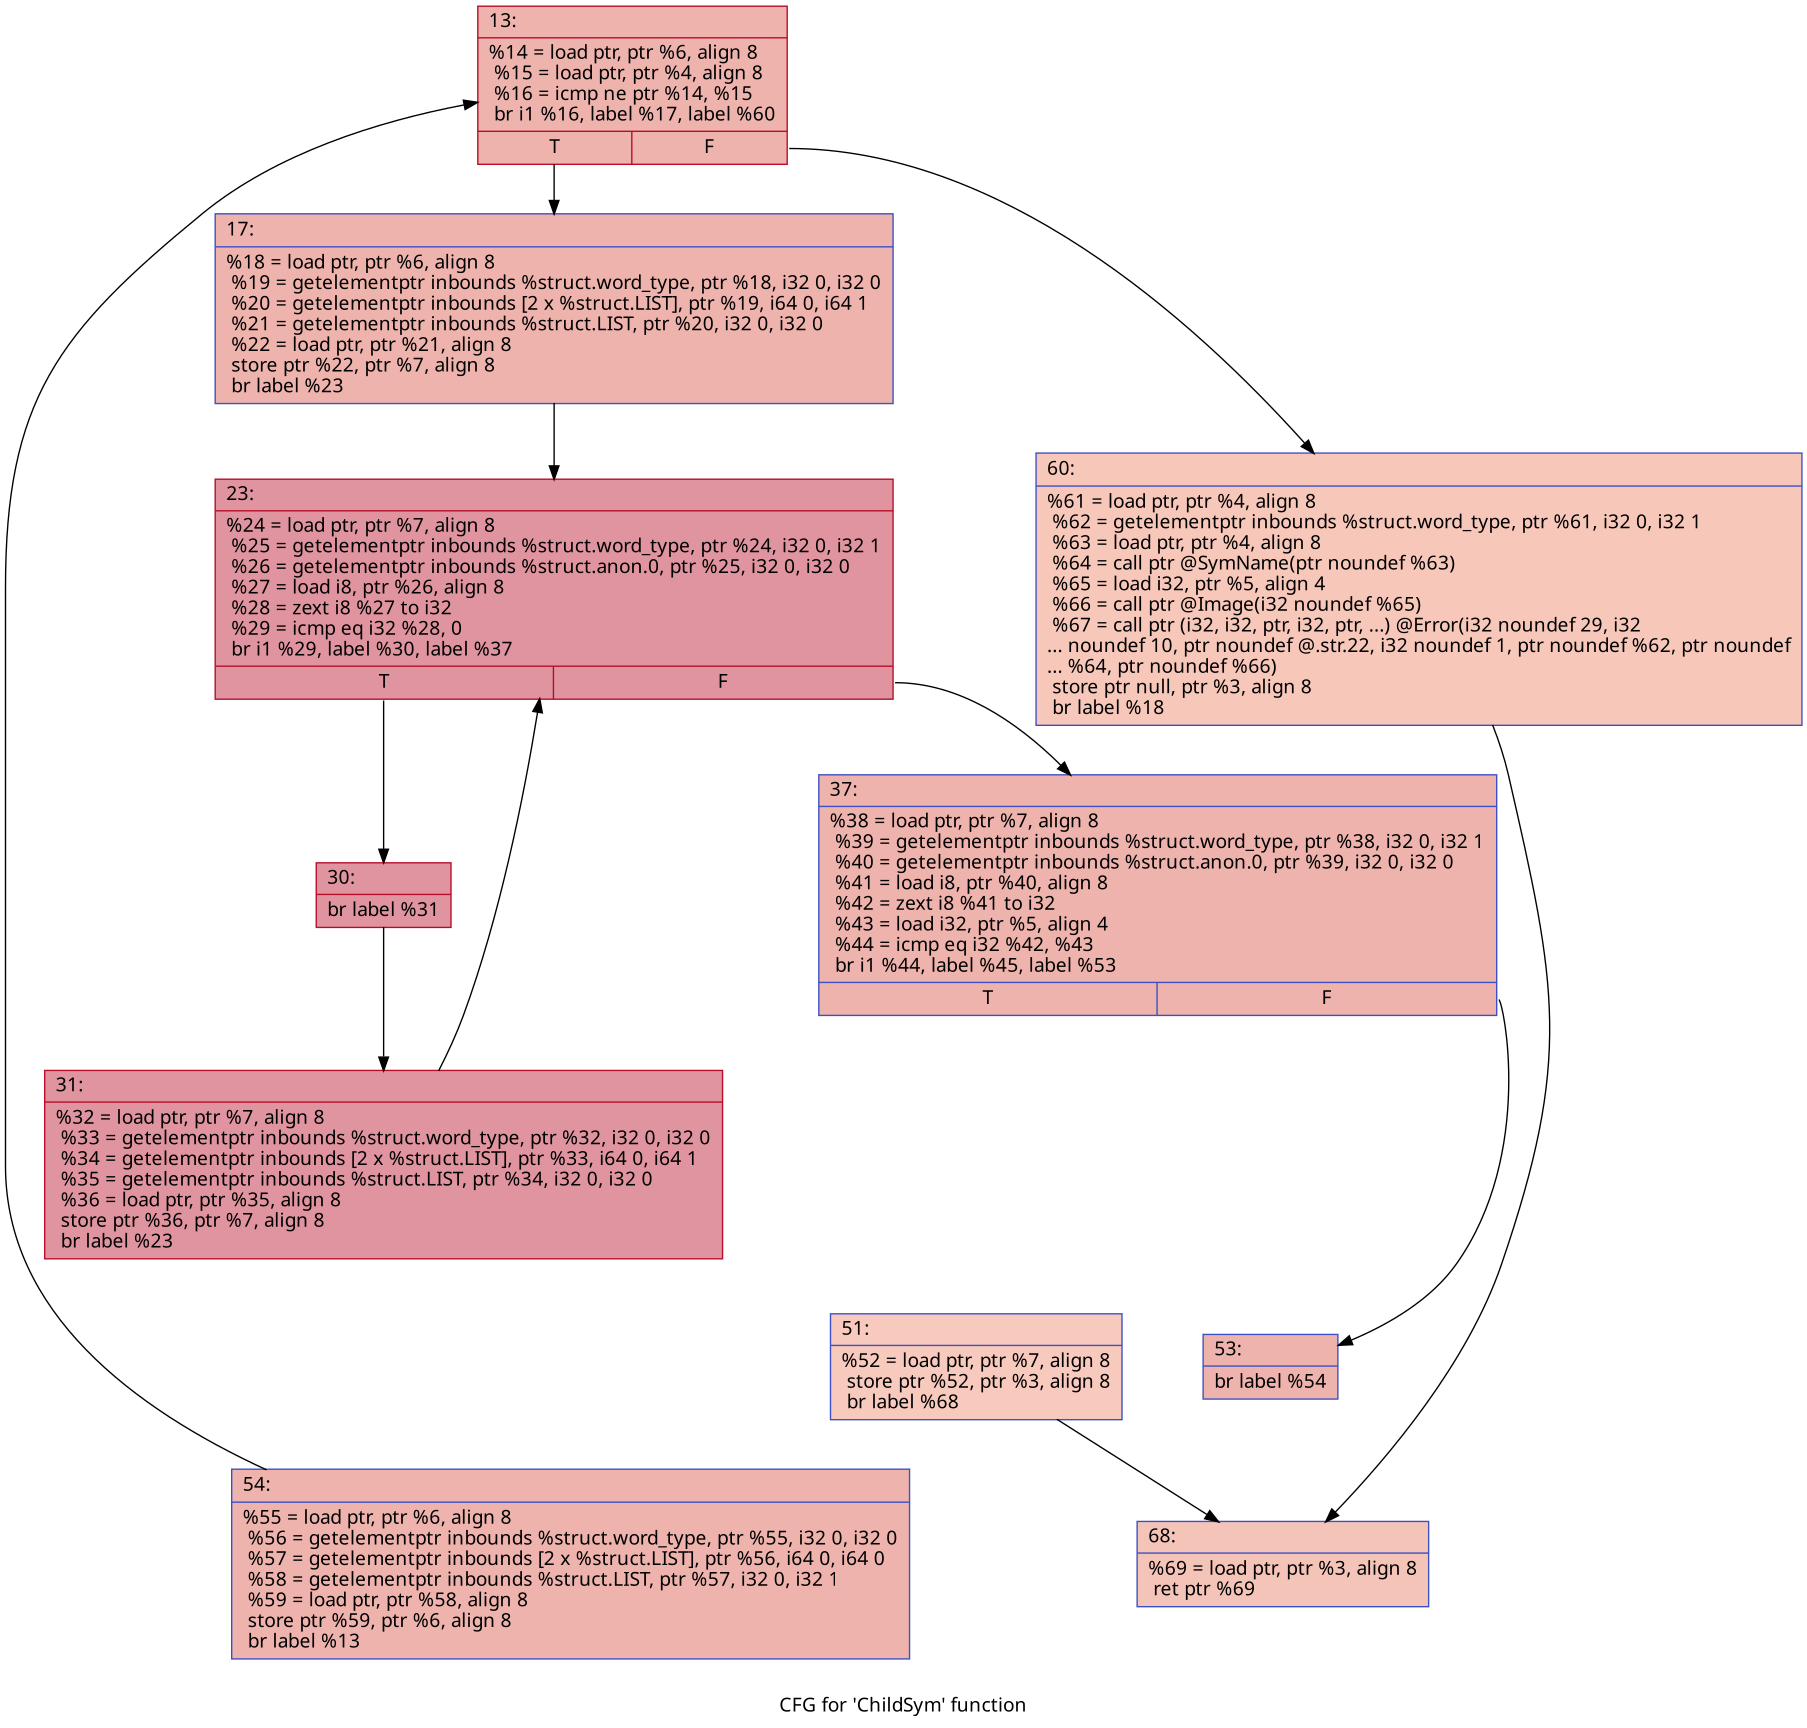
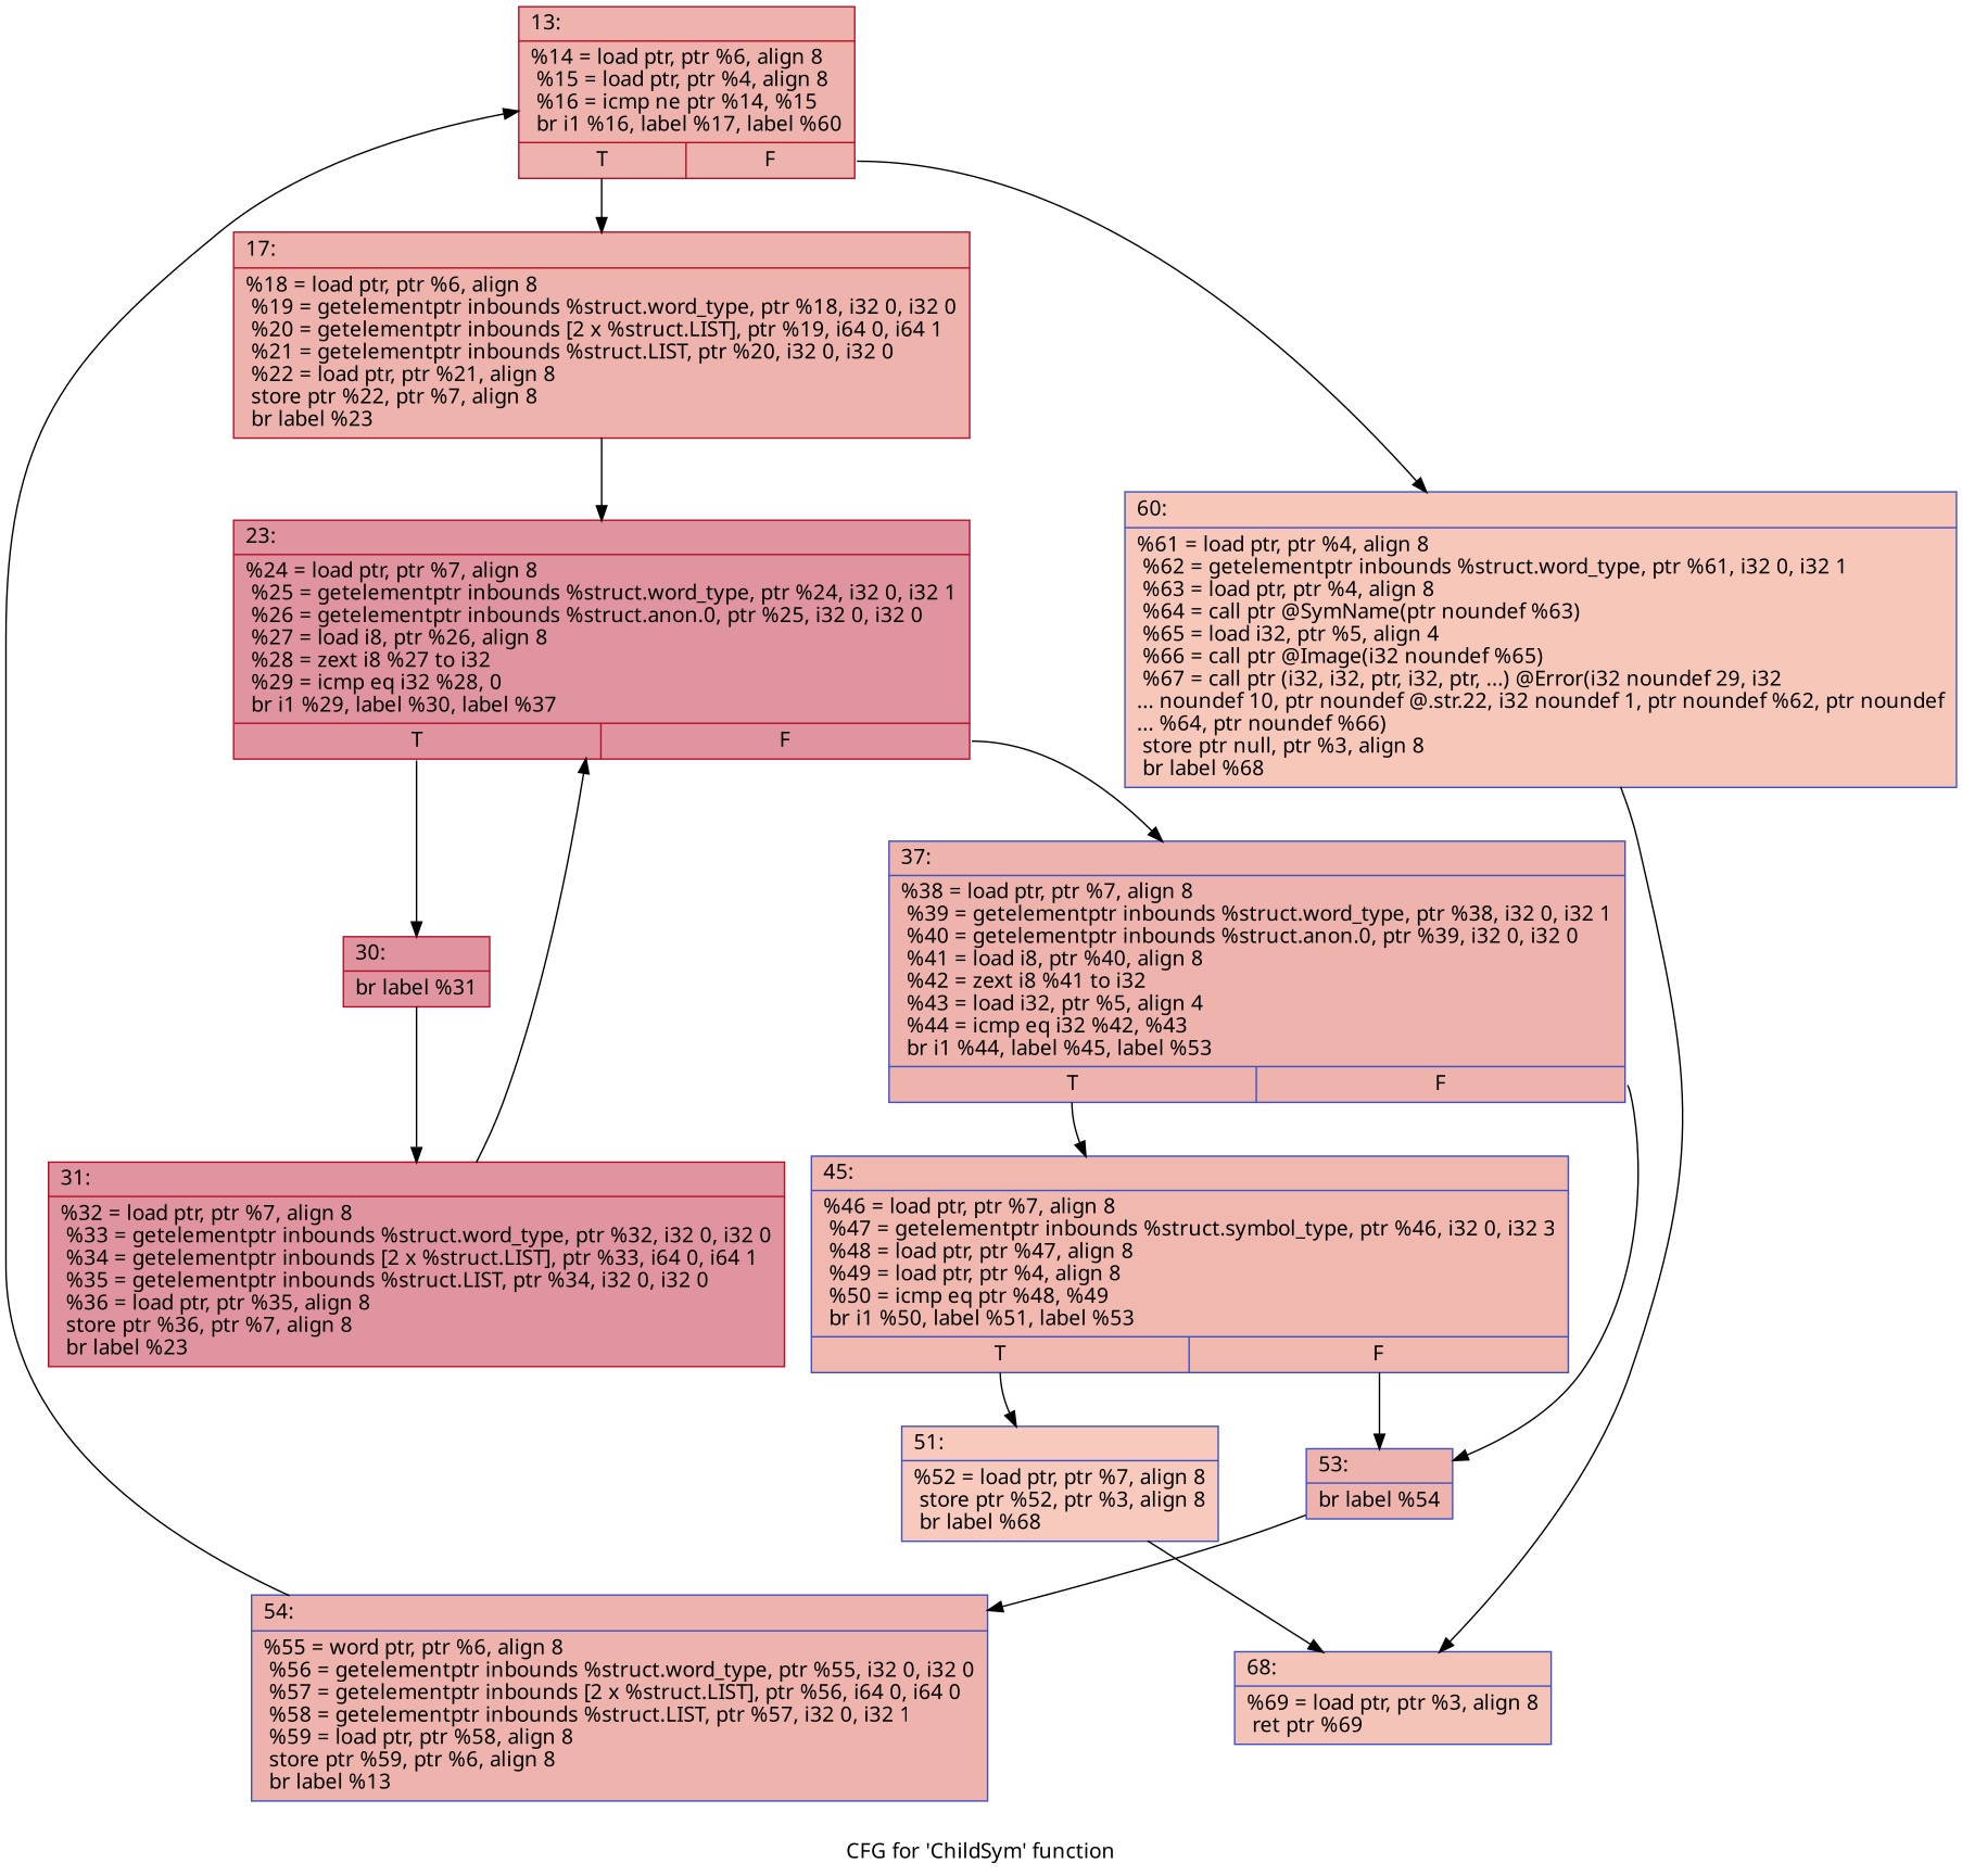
  digraph {
    fontname="Noto Sans"
    label="CFG for 'ChildSym' function"
    node [color="#3d50c3ff" fillcolor="#d6524470" fontname="Noto Sans" shape=record style=filled]
    edge [fontname="Noto Sans"]
    n1 [color="#b70d28ff" label="{13:\l|  %14 = load ptr, ptr %6, align 8\l  %15 = load ptr, ptr %4, align 8\l  %16 = icmp ne ptr %14, %15\l  br i1 %16, label %17, label %60\l|{<s0>T|<s1>F}}"]
-   n2 [label="{17:\l|  %18 = load ptr, ptr %6, align 8\l  %19 = getelementptr inbounds %struct.word_type, ptr %18, i32 0, i32 0\l  %20 = getelementptr inbounds [2 x %struct.LIST], ptr %19, i64 0, i64 1\l  %21 = getelementptr inbounds %struct.LIST, ptr %20, i32 0, i32 0\l  %22 = load ptr, ptr %21, align 8\l  store ptr %22, ptr %7, align 8\l  br label %23\l}"]
-   n3 [fillcolor="#ec7f6370" label="{60:\l|  %61 = load ptr, ptr %4, align 8\l  %62 = getelementptr inbounds %struct.word_type, ptr %61, i32 0, i32 1\l  %63 = load ptr, ptr %4, align 8\l  %64 = call ptr @SymName(ptr noundef %63)\l  %65 = load i32, ptr %5, align 4\l  %66 = call ptr @Image(i32 noundef %65)\l  %67 = call ptr (i32, i32, ptr, i32, ptr, ...) @Error(i32 noundef 29, i32\l... noundef 10, ptr noundef @.str.22, i32 noundef 1, ptr noundef %62, ptr noundef\l... %64, ptr noundef %66)\l  store ptr null, ptr %3, align 8\l  br label %18\l}"]
+   n2 [color="#b70d28ff" label="{17:\l|  %18 = load ptr, ptr %6, align 8\l  %19 = getelementptr inbounds %struct.word_type, ptr %18, i32 0, i32 0\l  %20 = getelementptr inbounds [2 x %struct.LIST], ptr %19, i64 0, i64 1\l  %21 = getelementptr inbounds %struct.LIST, ptr %20, i32 0, i32 0\l  %22 = load ptr, ptr %21, align 8\l  store ptr %22, ptr %7, align 8\l  br label %23\l}"]
+   n3 [fillcolor="#ec7f6370" label="{60:\l|  %61 = load ptr, ptr %4, align 8\l  %62 = getelementptr inbounds %struct.word_type, ptr %61, i32 0, i32 1\l  %63 = load ptr, ptr %4, align 8\l  %64 = call ptr @SymName(ptr noundef %63)\l  %65 = load i32, ptr %5, align 4\l  %66 = call ptr @Image(i32 noundef %65)\l  %67 = call ptr (i32, i32, ptr, i32, ptr, ...) @Error(i32 noundef 29, i32\l... noundef 10, ptr noundef @.str.22, i32 noundef 1, ptr noundef %62, ptr noundef\l... %64, ptr noundef %66)\l  store ptr null, ptr %3, align 8\l  br label %68\l}"]
    n4 [color="#b70d28ff" fillcolor="#b70d2870" label="{23:\l|  %24 = load ptr, ptr %7, align 8\l  %25 = getelementptr inbounds %struct.word_type, ptr %24, i32 0, i32 1\l  %26 = getelementptr inbounds %struct.anon.0, ptr %25, i32 0, i32 0\l  %27 = load i8, ptr %26, align 8\l  %28 = zext i8 %27 to i32\l  %29 = icmp eq i32 %28, 0\l  br i1 %29, label %30, label %37\l|{<s0>T|<s1>F}}"]
    n5 [fillcolor="#e97a5f70" label="{68:\l|  %69 = load ptr, ptr %3, align 8\l  ret ptr %69\l}"]
    n6 [color="#b70d28ff" fillcolor="#b70d2870" label="{30:\l|  br label %31\l}"]
    n7 [label="{37:\l|  %38 = load ptr, ptr %7, align 8\l  %39 = getelementptr inbounds %struct.word_type, ptr %38, i32 0, i32 1\l  %40 = getelementptr inbounds %struct.anon.0, ptr %39, i32 0, i32 0\l  %41 = load i8, ptr %40, align 8\l  %42 = zext i8 %41 to i32\l  %43 = load i32, ptr %5, align 4\l  %44 = icmp eq i32 %42, %43\l  br i1 %44, label %45, label %53\l|{<s0>T|<s1>F}}"]
    n8 [color="#b70d28ff" fillcolor="#b70d2870" label="{31:\l|  %32 = load ptr, ptr %7, align 8\l  %33 = getelementptr inbounds %struct.word_type, ptr %32, i32 0, i32 0\l  %34 = getelementptr inbounds [2 x %struct.LIST], ptr %33, i64 0, i64 1\l  %35 = getelementptr inbounds %struct.LIST, ptr %34, i32 0, i32 0\l  %36 = load ptr, ptr %35, align 8\l  store ptr %36, ptr %7, align 8\l  br label %23\l}"]
+   n9 [fillcolor="#dc5d4a70" label="{45:\l|  %46 = load ptr, ptr %7, align 8\l  %47 = getelementptr inbounds %struct.symbol_type, ptr %46, i32 0, i32 3\l  %48 = load ptr, ptr %47, align 8\l  %49 = load ptr, ptr %4, align 8\l  %50 = icmp eq ptr %48, %49\l  br i1 %50, label %51, label %53\l|{<s0>T|<s1>F}}"]
    n10 [label="{53:\l|  br label %54\l}"]
    n11 [fillcolor="#ef886b70" label="{51:\l|  %52 = load ptr, ptr %7, align 8\l  store ptr %52, ptr %3, align 8\l  br label %68\l}"]
-   n12 [label="{54:\l|  %55 = load ptr, ptr %6, align 8\l  %56 = getelementptr inbounds %struct.word_type, ptr %55, i32 0, i32 0\l  %57 = getelementptr inbounds [2 x %struct.LIST], ptr %56, i64 0, i64 0\l  %58 = getelementptr inbounds %struct.LIST, ptr %57, i32 0, i32 1\l  %59 = load ptr, ptr %58, align 8\l  store ptr %59, ptr %6, align 8\l  br label %13\l}"]
+   n12 [label="{54:\l|  %55 = word ptr, ptr %6, align 8\l  %56 = getelementptr inbounds %struct.word_type, ptr %55, i32 0, i32 0\l  %57 = getelementptr inbounds [2 x %struct.LIST], ptr %56, i64 0, i64 0\l  %58 = getelementptr inbounds %struct.LIST, ptr %57, i32 0, i32 1\l  %59 = load ptr, ptr %58, align 8\l  store ptr %59, ptr %6, align 8\l  br label %13\l}"]
    n1 -> n2 [tailport=s0]
    n1 -> n3 [tailport=s1]
    n2 -> n4
    n3 -> n5
    n4 -> n6 [tailport=s0]
    n4 -> n7 [tailport=s1]
    n6 -> n8
+   n7 -> n9 [tailport=s0]
    n7 -> n10 [tailport=s1]
    n8 -> n4
+   n9 -> n10 [tailport=s1]
+   n9 -> n11 [tailport=s0]
+   n10 -> n12
    n11 -> n5
    n12 -> n1
  }
